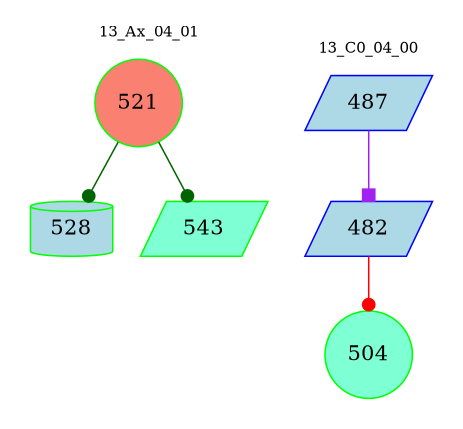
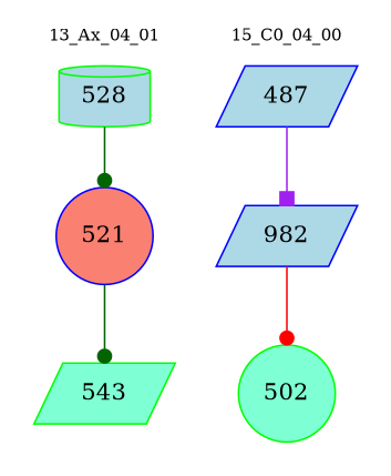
  digraph {
    node [color=green fillcolor=lightblue shape=parallelogram style=filled]
    edge [arrowhead=dot color=darkgreen]
    n1 [label=528 shape=cylinder]
-   n2 [fillcolor=salmon label=521 shape=circle]
+   n2 [color=blue fillcolor=salmon label=521 shape=circle]
    n3 [fillcolor=aquamarine label=543]
    n4 [color=blue label=487]
-   n5 [color=blue label=482]
-   n6 [fillcolor=aquamarine label=504 shape=circle]
+   n5 [color=blue label=982]
+   n6 [fillcolor=aquamarine label=502 shape=circle]
    subgraph cluster_1 {
      color=white
      fontsize=10
      label="13_Ax_04_01"
      n1
      n2
      n3
    }
    subgraph cluster_2 {
      color=white
      fontsize=10
-     label="13_C0_04_00"
+     label="15_C0_04_00"
      n4
      n5
      n6
    }
-   n2 -> n1
+   n1 -> n2
    n2 -> n3
    n4 -> n5 [arrowhead=box color=purple]
    n5 -> n6 [color=red]
  }
